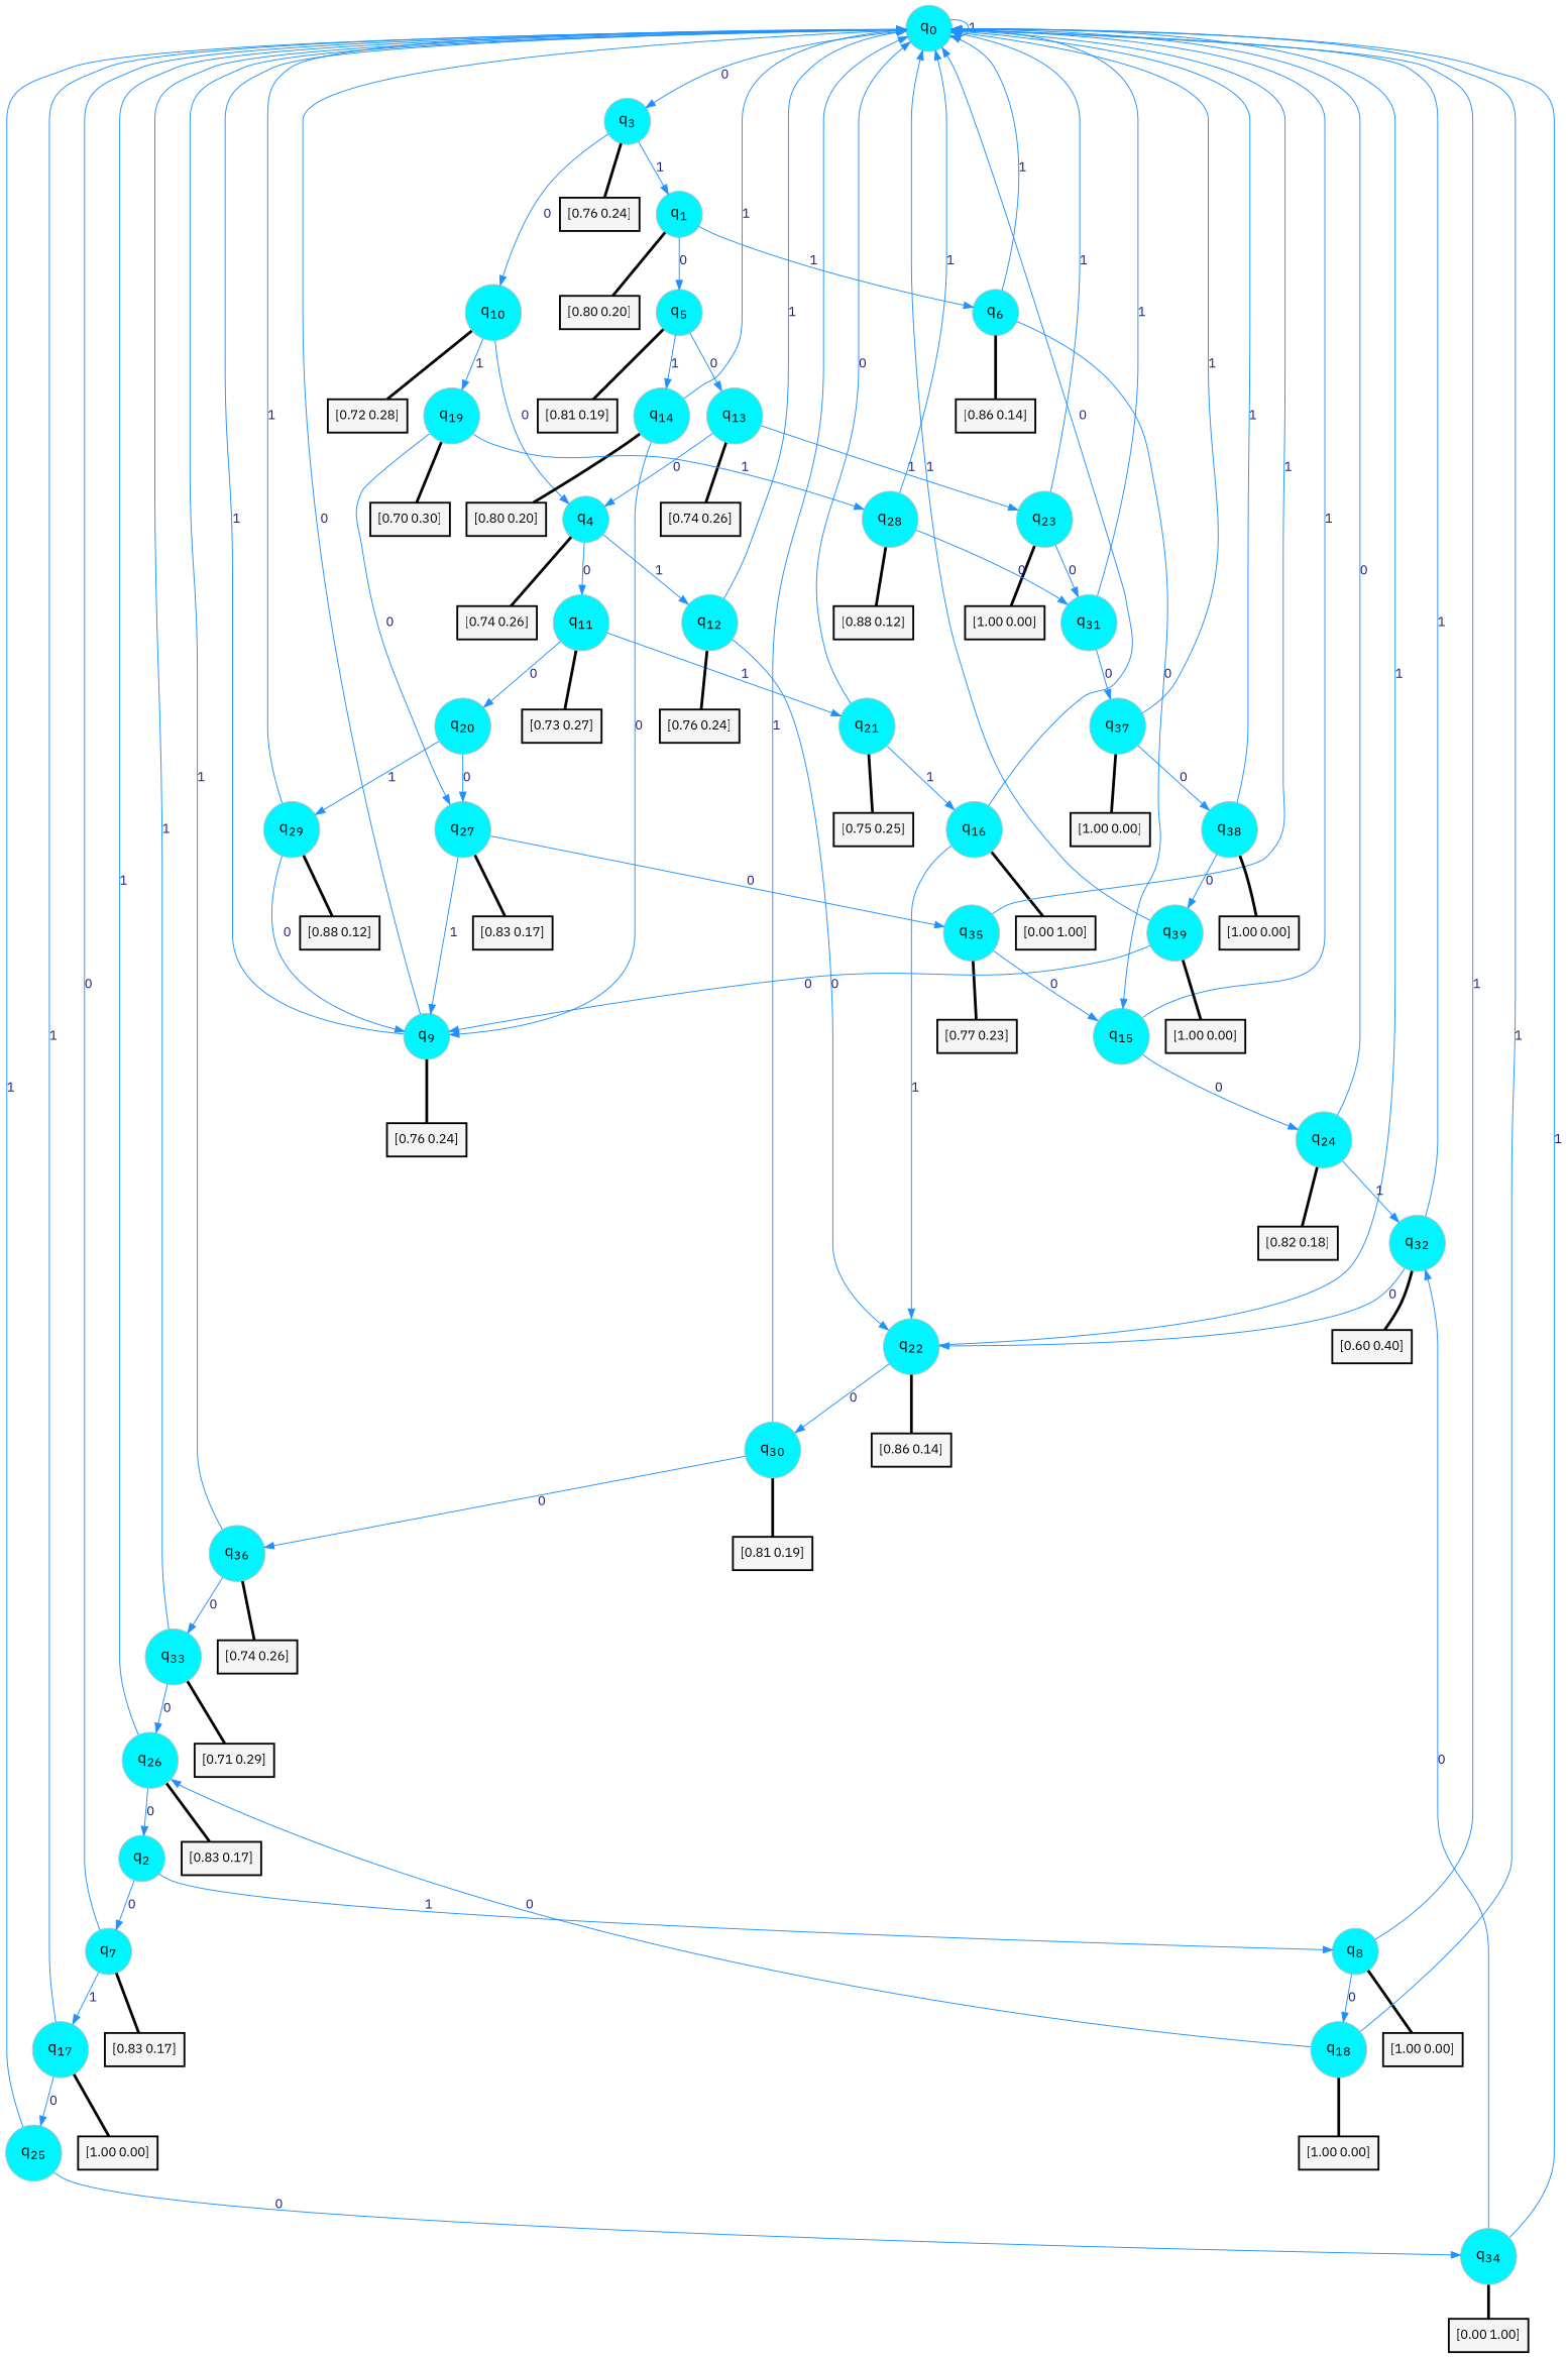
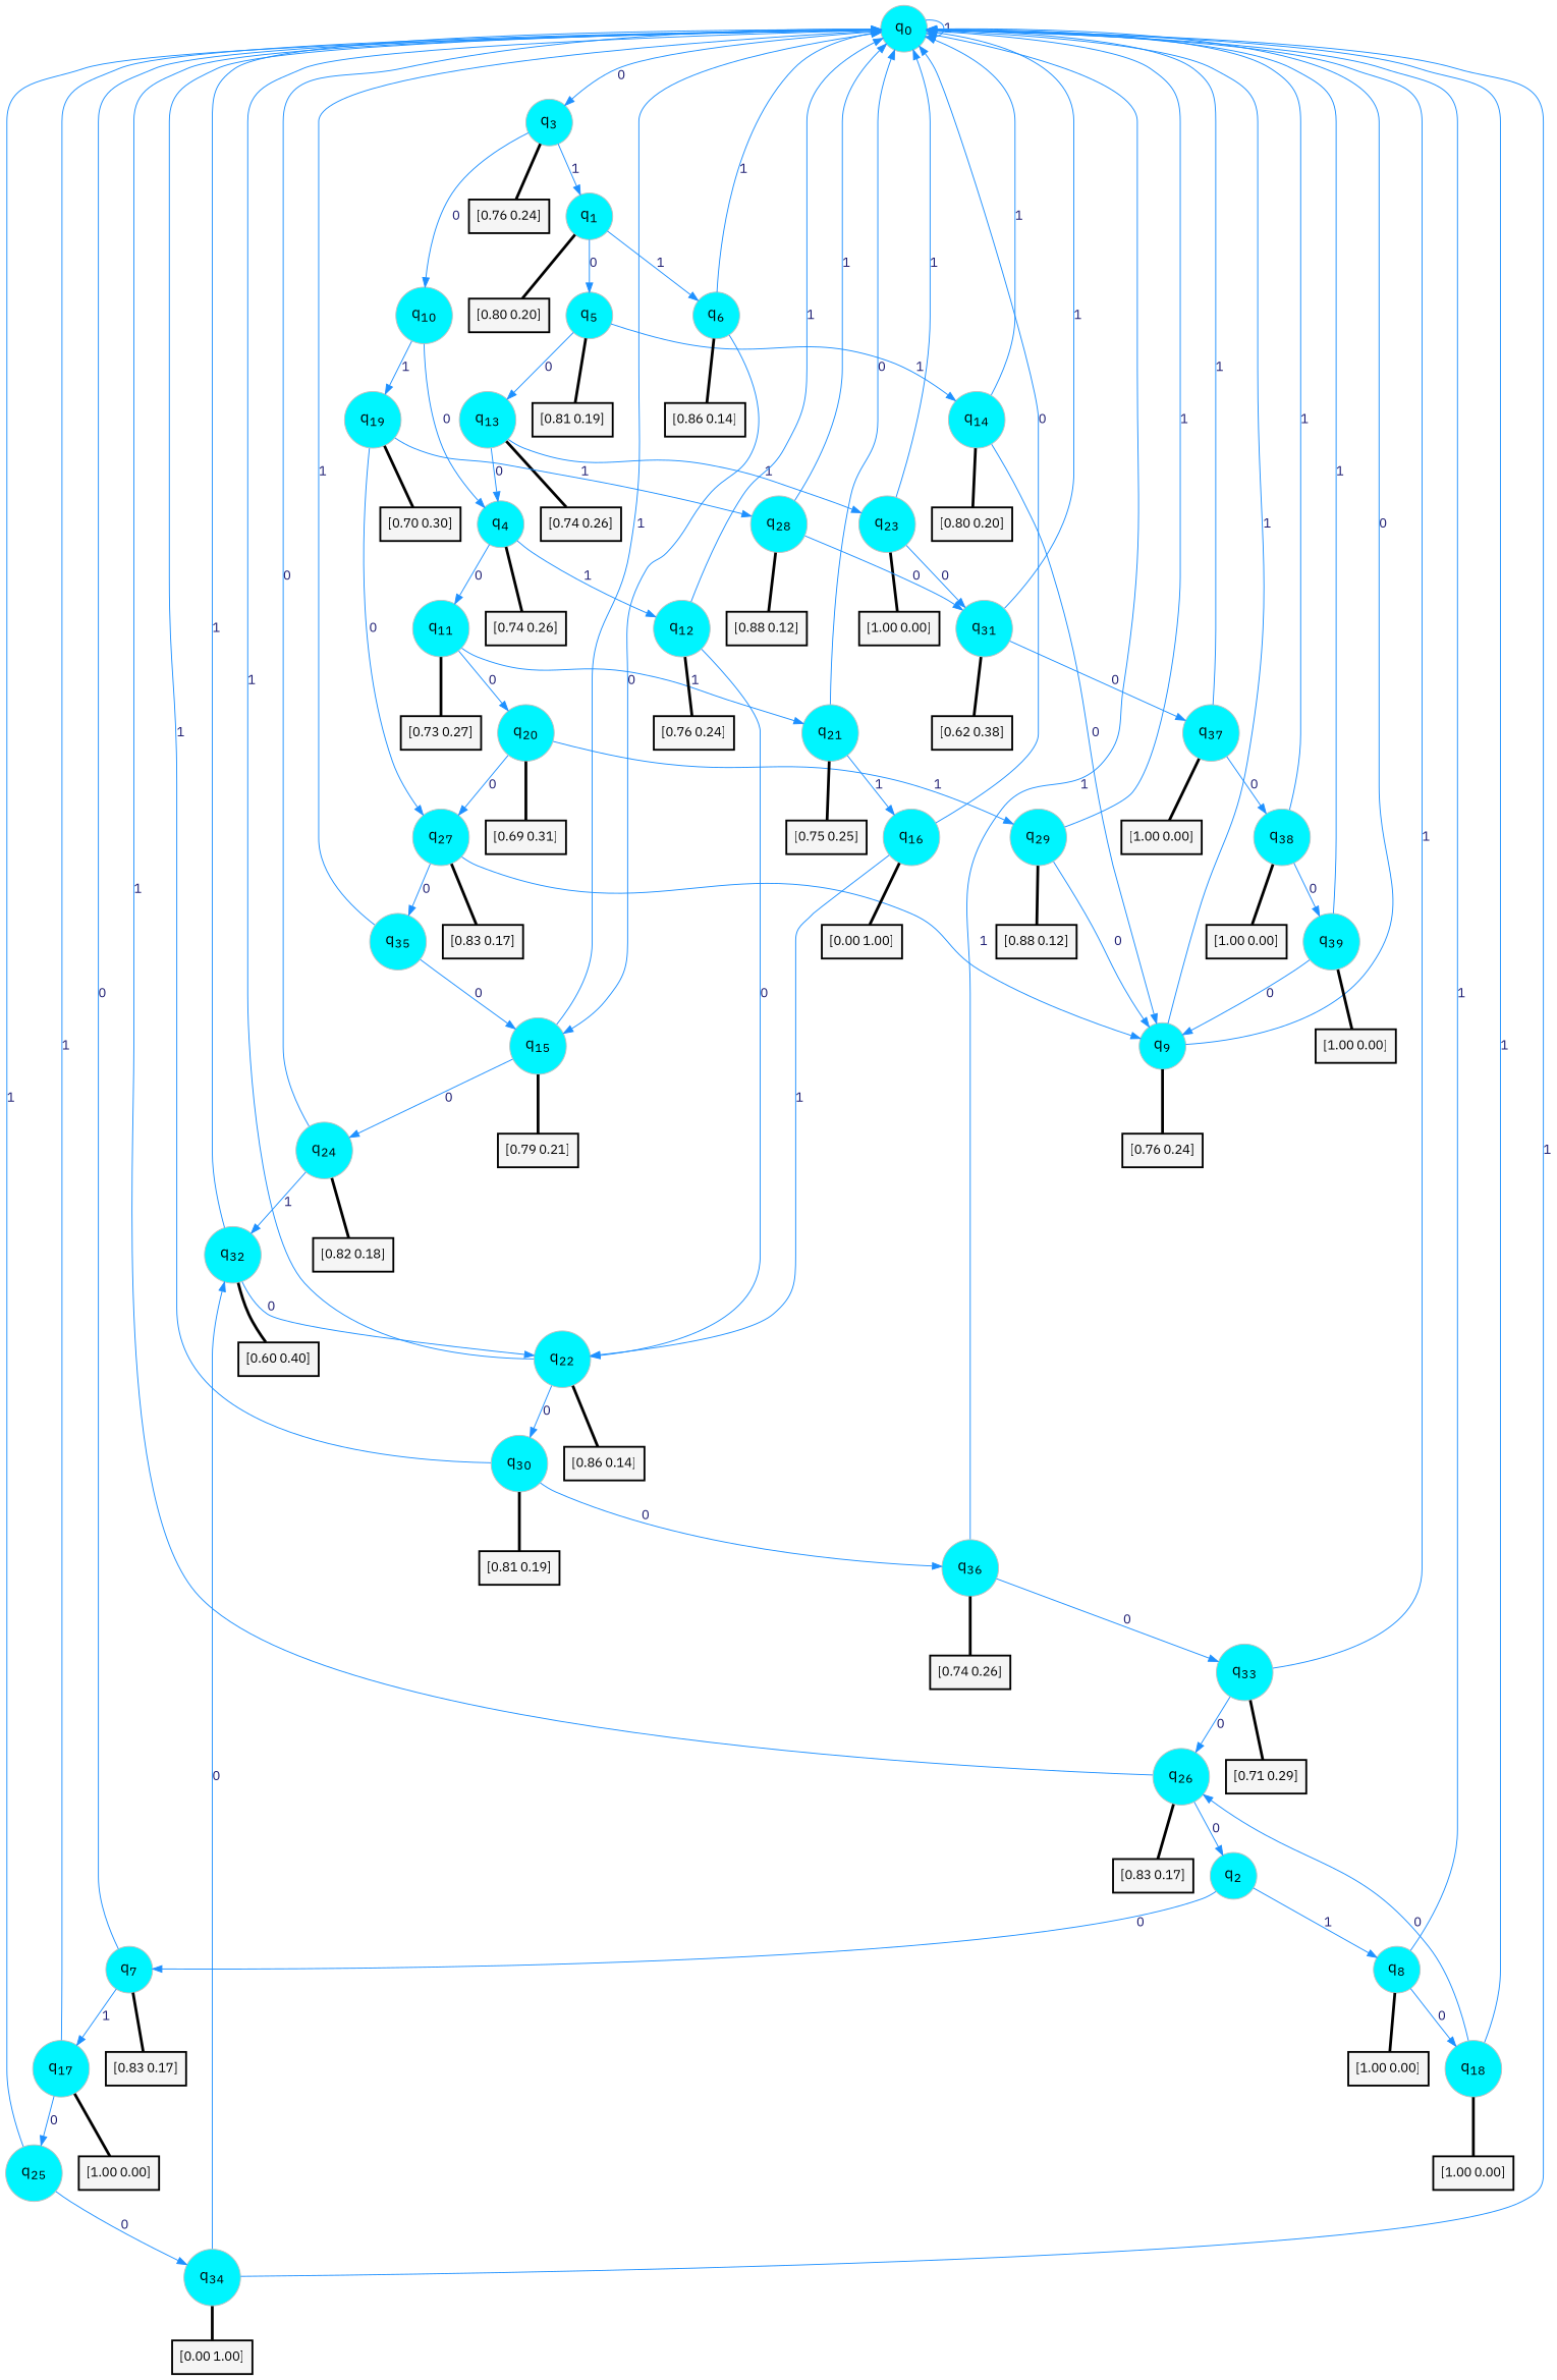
  digraph {
    fontname="IBM Plex Sans"
    rankdir=TD
    node [color=gray fillcolor=turquoise1 fontcolor=black fontname="IBM Plex Sans" fontsize=16 fontweight=bold shape=circle style=filled]
    edge [arrowsize=1 color=dodgerblue1 fontcolor=midnightblue fontname="IBM Plex Sans" fontweight=bold penwidth=1 style=solid weight=20]
    n1 [label=<q<SUB>0</SUB>>]
    n2 [label=<q<SUB>3</SUB>>]
    n3 [label=<q<SUB>1</SUB>>]
    n4 [label=<q<SUB>10</SUB>>]
    n5 [color=black fillcolor=whitesmoke fontsize=14 label="[0.76 0.24]" penwidth=2 shape=box]
    n6 [label=<q<SUB>5</SUB>>]
    n7 [label=<q<SUB>6</SUB>>]
    n8 [color=black fillcolor=whitesmoke fontsize=14 label="[0.80 0.20]" penwidth=2 shape=box]
    n9 [label=<q<SUB>13</SUB>>]
    n10 [label=<q<SUB>14</SUB>>]
    n11 [color=black fillcolor=whitesmoke fontsize=14 label="[0.81 0.19]" penwidth=2 shape=box]
    n12 [label=<q<SUB>15</SUB>>]
    n13 [color=black fillcolor=whitesmoke fontsize=14 label="[0.86 0.14]" penwidth=2 shape=box]
    n14 [label=<q<SUB>2</SUB>>]
    n15 [label=<q<SUB>7</SUB>>]
    n16 [label=<q<SUB>8</SUB>>]
    n17 [label=<q<SUB>17</SUB>>]
    n18 [color=black fillcolor=whitesmoke fontsize=14 label="[0.83 0.17]" penwidth=2 shape=box]
    n19 [label=<q<SUB>18</SUB>>]
    n20 [color=black fillcolor=whitesmoke fontsize=14 label="[1.00 0.00]" penwidth=2 shape=box]
    n21 [label=<q<SUB>4</SUB>>]
    n22 [label=<q<SUB>19</SUB>>]
-   n23 [color=black fillcolor=whitesmoke fontsize=14 label="[0.72 0.28]" penwidth=2 shape=box]
    n24 [label=<q<SUB>11</SUB>>]
    n25 [label=<q<SUB>12</SUB>>]
    n26 [color=black fillcolor=whitesmoke fontsize=14 label="[0.74 0.26]" penwidth=2 shape=box]
    n27 [label=<q<SUB>20</SUB>>]
    n28 [label=<q<SUB>21</SUB>>]
    n29 [color=black fillcolor=whitesmoke fontsize=14 label="[0.73 0.27]" penwidth=2 shape=box]
    n30 [label=<q<SUB>22</SUB>>]
    n31 [color=black fillcolor=whitesmoke fontsize=14 label="[0.76 0.24]" penwidth=2 shape=box]
    n32 [label=<q<SUB>23</SUB>>]
    n33 [color=black fillcolor=whitesmoke fontsize=14 label="[0.74 0.26]" penwidth=2 shape=box]
    n34 [label=<q<SUB>9</SUB>>]
    n35 [color=black fillcolor=whitesmoke fontsize=14 label="[0.80 0.20]" penwidth=2 shape=box]
    n36 [label=<q<SUB>24</SUB>>]
+   n37 [color=black fillcolor=whitesmoke fontsize=14 label="[0.79 0.21]" penwidth=2 shape=box]
    n38 [label=<q<SUB>25</SUB>>]
    n39 [color=black fillcolor=whitesmoke fontsize=14 label="[1.00 0.00]" penwidth=2 shape=box]
    n40 [label=<q<SUB>26</SUB>>]
    n41 [color=black fillcolor=whitesmoke fontsize=14 label="[1.00 0.00]" penwidth=2 shape=box]
    n42 [color=black fillcolor=whitesmoke fontsize=14 label="[0.76 0.24]" penwidth=2 shape=box]
    n43 [label=<q<SUB>27</SUB>>]
    n44 [label=<q<SUB>28</SUB>>]
    n45 [color=black fillcolor=whitesmoke fontsize=14 label="[0.70 0.30]" penwidth=2 shape=box]
    n46 [label=<q<SUB>29</SUB>>]
+   n47 [color=black fillcolor=whitesmoke fontsize=14 label="[0.69 0.31]" penwidth=2 shape=box]
    n48 [label=<q<SUB>16</SUB>>]
    n49 [color=black fillcolor=whitesmoke fontsize=14 label="[0.75 0.25]" penwidth=2 shape=box]
    n50 [label=<q<SUB>30</SUB>>]
    n51 [color=black fillcolor=whitesmoke fontsize=14 label="[0.86 0.14]" penwidth=2 shape=box]
    n52 [label=<q<SUB>31</SUB>>]
    n53 [color=black fillcolor=whitesmoke fontsize=14 label="[1.00 0.00]" penwidth=2 shape=box]
    n54 [label=<q<SUB>32</SUB>>]
    n55 [color=black fillcolor=whitesmoke fontsize=14 label="[0.82 0.18]" penwidth=2 shape=box]
    n56 [color=black fillcolor=whitesmoke fontsize=14 label="[0.00 1.00]" penwidth=2 shape=box]
    n57 [label=<q<SUB>34</SUB>>]
    n58 [color=black fillcolor=whitesmoke fontsize=14 label="[0.83 0.17]" penwidth=2 shape=box]
    n59 [label=<q<SUB>35</SUB>>]
    n60 [color=black fillcolor=whitesmoke fontsize=14 label="[0.83 0.17]" penwidth=2 shape=box]
    n61 [color=black fillcolor=whitesmoke fontsize=14 label="[0.88 0.12]" penwidth=2 shape=box]
    n62 [color=black fillcolor=whitesmoke fontsize=14 label="[0.88 0.12]" penwidth=2 shape=box]
    n63 [label=<q<SUB>36</SUB>>]
    n64 [color=black fillcolor=whitesmoke fontsize=14 label="[0.81 0.19]" penwidth=2 shape=box]
    n65 [label=<q<SUB>37</SUB>>]
+   n66 [color=black fillcolor=whitesmoke fontsize=14 label="[0.62 0.38]" penwidth=2 shape=box]
    n67 [color=black fillcolor=whitesmoke fontsize=14 label="[0.60 0.40]" penwidth=2 shape=box]
    n68 [color=black fillcolor=whitesmoke fontsize=14 label="[0.00 1.00]" penwidth=2 shape=box]
-   n69 [color=black fillcolor=whitesmoke fontsize=14 label="[0.77 0.23]" penwidth=2 shape=box]
    n70 [label=<q<SUB>33</SUB>>]
    n71 [color=black fillcolor=whitesmoke fontsize=14 label="[0.74 0.26]" penwidth=2 shape=box]
    n72 [label=<q<SUB>38</SUB>>]
    n73 [color=black fillcolor=whitesmoke fontsize=14 label="[1.00 0.00]" penwidth=2 shape=box]
    n74 [color=black fillcolor=whitesmoke fontsize=14 label="[0.71 0.29]" penwidth=2 shape=box]
    n75 [label=<q<SUB>39</SUB>>]
    n76 [color=black fillcolor=whitesmoke fontsize=14 label="[1.00 0.00]" penwidth=2 shape=box]
    n77 [color=black fillcolor=whitesmoke fontsize=14 label="[1.00 0.00]" penwidth=2 shape=box]
    n1 -> n1 [label=1]
    n1 -> n2 [label=0]
    n2 -> n3 [label=1]
    n2 -> n4 [label=0]
    n2 -> n5 [arrowhead=none color=black penwidth=3]
    n3 -> n6 [label=0]
    n3 -> n7 [label=1]
    n3 -> n8 [arrowhead=none color=black penwidth=3]
    n4 -> n21 [label=0]
    n4 -> n22 [label=1]
-   n4 -> n23 [arrowhead=none color=black penwidth=3]
    n6 -> n9 [label=0]
    n6 -> n10 [label=1]
    n6 -> n11 [arrowhead=none color=black penwidth=3]
    n7 -> n1 [label=1]
    n7 -> n12 [label=0]
    n7 -> n13 [arrowhead=none color=black penwidth=3]
    n9 -> n21 [label=0]
    n9 -> n32 [label=1]
    n9 -> n33 [arrowhead=none color=black penwidth=3]
    n10 -> n1 [label=1]
    n10 -> n34 [label=0]
    n10 -> n35 [arrowhead=none color=black penwidth=3]
    n12 -> n1 [label=1]
    n12 -> n36 [label=0]
+   n12 -> n37 [arrowhead=none color=black penwidth=3]
    n14 -> n15 [label=0]
    n14 -> n16 [label=1]
    n15 -> n1 [label=0]
    n15 -> n17 [label=1]
    n15 -> n18 [arrowhead=none color=black penwidth=3]
    n16 -> n1 [label=1]
    n16 -> n19 [label=0]
    n16 -> n20 [arrowhead=none color=black penwidth=3]
    n17 -> n1 [label=1]
    n17 -> n38 [label=0]
    n17 -> n39 [arrowhead=none color=black penwidth=3]
    n19 -> n1 [label=1]
    n19 -> n40 [label=0]
    n19 -> n41 [arrowhead=none color=black penwidth=3]
    n21 -> n24 [label=0]
    n21 -> n25 [label=1]
    n21 -> n26 [arrowhead=none color=black penwidth=3]
    n22 -> n43 [label=0]
    n22 -> n44 [label=1]
    n22 -> n45 [arrowhead=none color=black penwidth=3]
    n24 -> n27 [label=0]
    n24 -> n28 [label=1]
    n24 -> n29 [arrowhead=none color=black penwidth=3]
    n25 -> n1 [label=1]
    n25 -> n30 [label=0]
    n25 -> n31 [arrowhead=none color=black penwidth=3]
    n27 -> n43 [label=0]
    n27 -> n46 [label=1]
+   n27 -> n47 [arrowhead=none color=black penwidth=3]
    n28 -> n1 [label=0]
    n28 -> n48 [label=1]
    n28 -> n49 [arrowhead=none color=black penwidth=3]
    n30 -> n1 [label=1]
    n30 -> n50 [label=0]
    n30 -> n51 [arrowhead=none color=black penwidth=3]
    n32 -> n1 [label=1]
    n32 -> n52 [label=0]
    n32 -> n53 [arrowhead=none color=black penwidth=3]
    n34 -> n1 [label=0]
    n34 -> n1 [label=1]
    n34 -> n42 [arrowhead=none color=black penwidth=3]
    n36 -> n1 [label=0]
    n36 -> n54 [label=1]
    n36 -> n55 [arrowhead=none color=black penwidth=3]
    n38 -> n1 [label=1]
    n38 -> n57 [label=0]
    n40 -> n1 [label=1]
    n40 -> n14 [label=0]
    n40 -> n58 [arrowhead=none color=black penwidth=3]
    n43 -> n34 [label=1]
    n43 -> n59 [label=0]
    n43 -> n60 [arrowhead=none color=black penwidth=3]
    n44 -> n1 [label=1]
    n44 -> n52 [label=0]
    n44 -> n61 [arrowhead=none color=black penwidth=3]
    n46 -> n1 [label=1]
    n46 -> n34 [label=0]
    n46 -> n62 [arrowhead=none color=black penwidth=3]
    n48 -> n1 [label=0]
    n48 -> n30 [label=1]
    n48 -> n56 [arrowhead=none color=black penwidth=3]
    n50 -> n1 [label=1]
    n50 -> n63 [label=0]
    n50 -> n64 [arrowhead=none color=black penwidth=3]
    n52 -> n1 [label=1]
    n52 -> n65 [label=0]
+   n52 -> n66 [arrowhead=none color=black penwidth=3]
    n54 -> n1 [label=1]
    n54 -> n30 [label=0]
    n54 -> n67 [arrowhead=none color=black penwidth=3]
    n57 -> n1 [label=1]
    n57 -> n54 [label=0]
    n57 -> n68 [arrowhead=none color=black penwidth=3]
    n59 -> n1 [label=1]
    n59 -> n12 [label=0]
-   n59 -> n69 [arrowhead=none color=black penwidth=3]
    n63 -> n1 [label=1]
    n63 -> n70 [label=0]
    n63 -> n71 [arrowhead=none color=black penwidth=3]
    n65 -> n1 [label=1]
    n65 -> n72 [label=0]
    n65 -> n73 [arrowhead=none color=black penwidth=3]
    n70 -> n1 [label=1]
    n70 -> n40 [label=0]
    n70 -> n74 [arrowhead=none color=black penwidth=3]
    n72 -> n1 [label=1]
    n72 -> n75 [label=0]
    n72 -> n76 [arrowhead=none color=black penwidth=3]
    n75 -> n1 [label=1]
    n75 -> n34 [label=0]
    n75 -> n77 [arrowhead=none color=black penwidth=3]
  }
